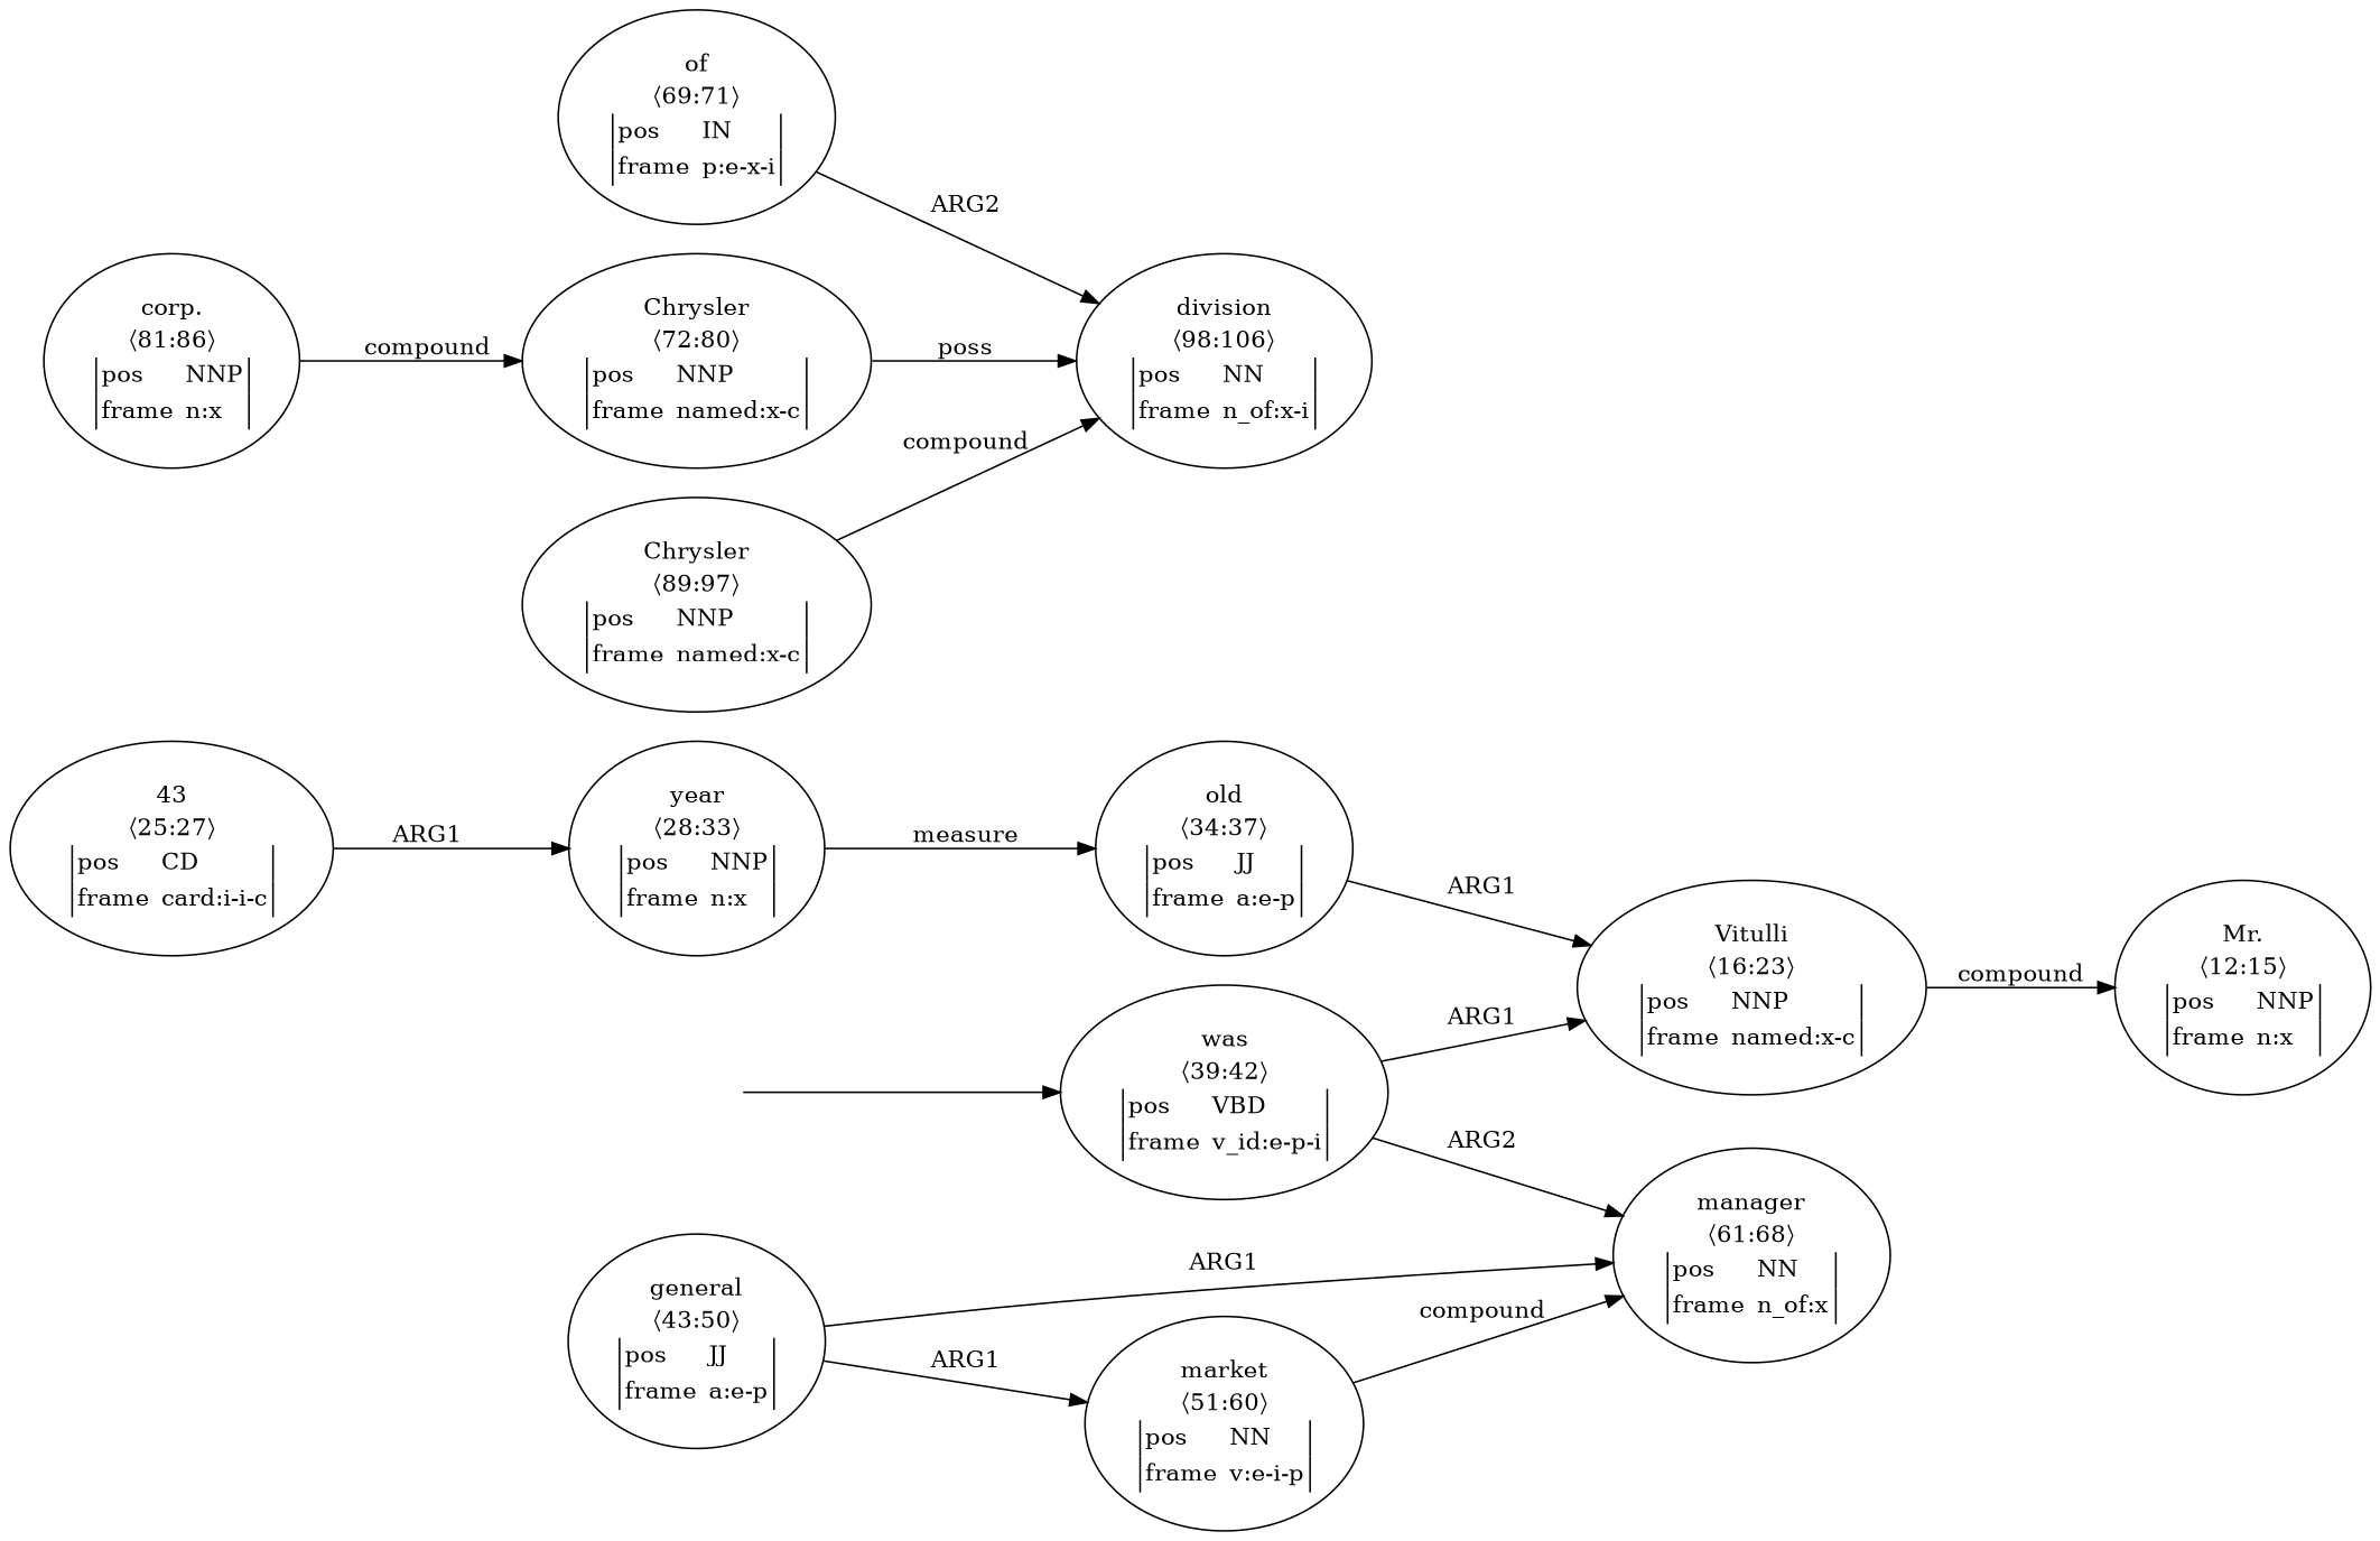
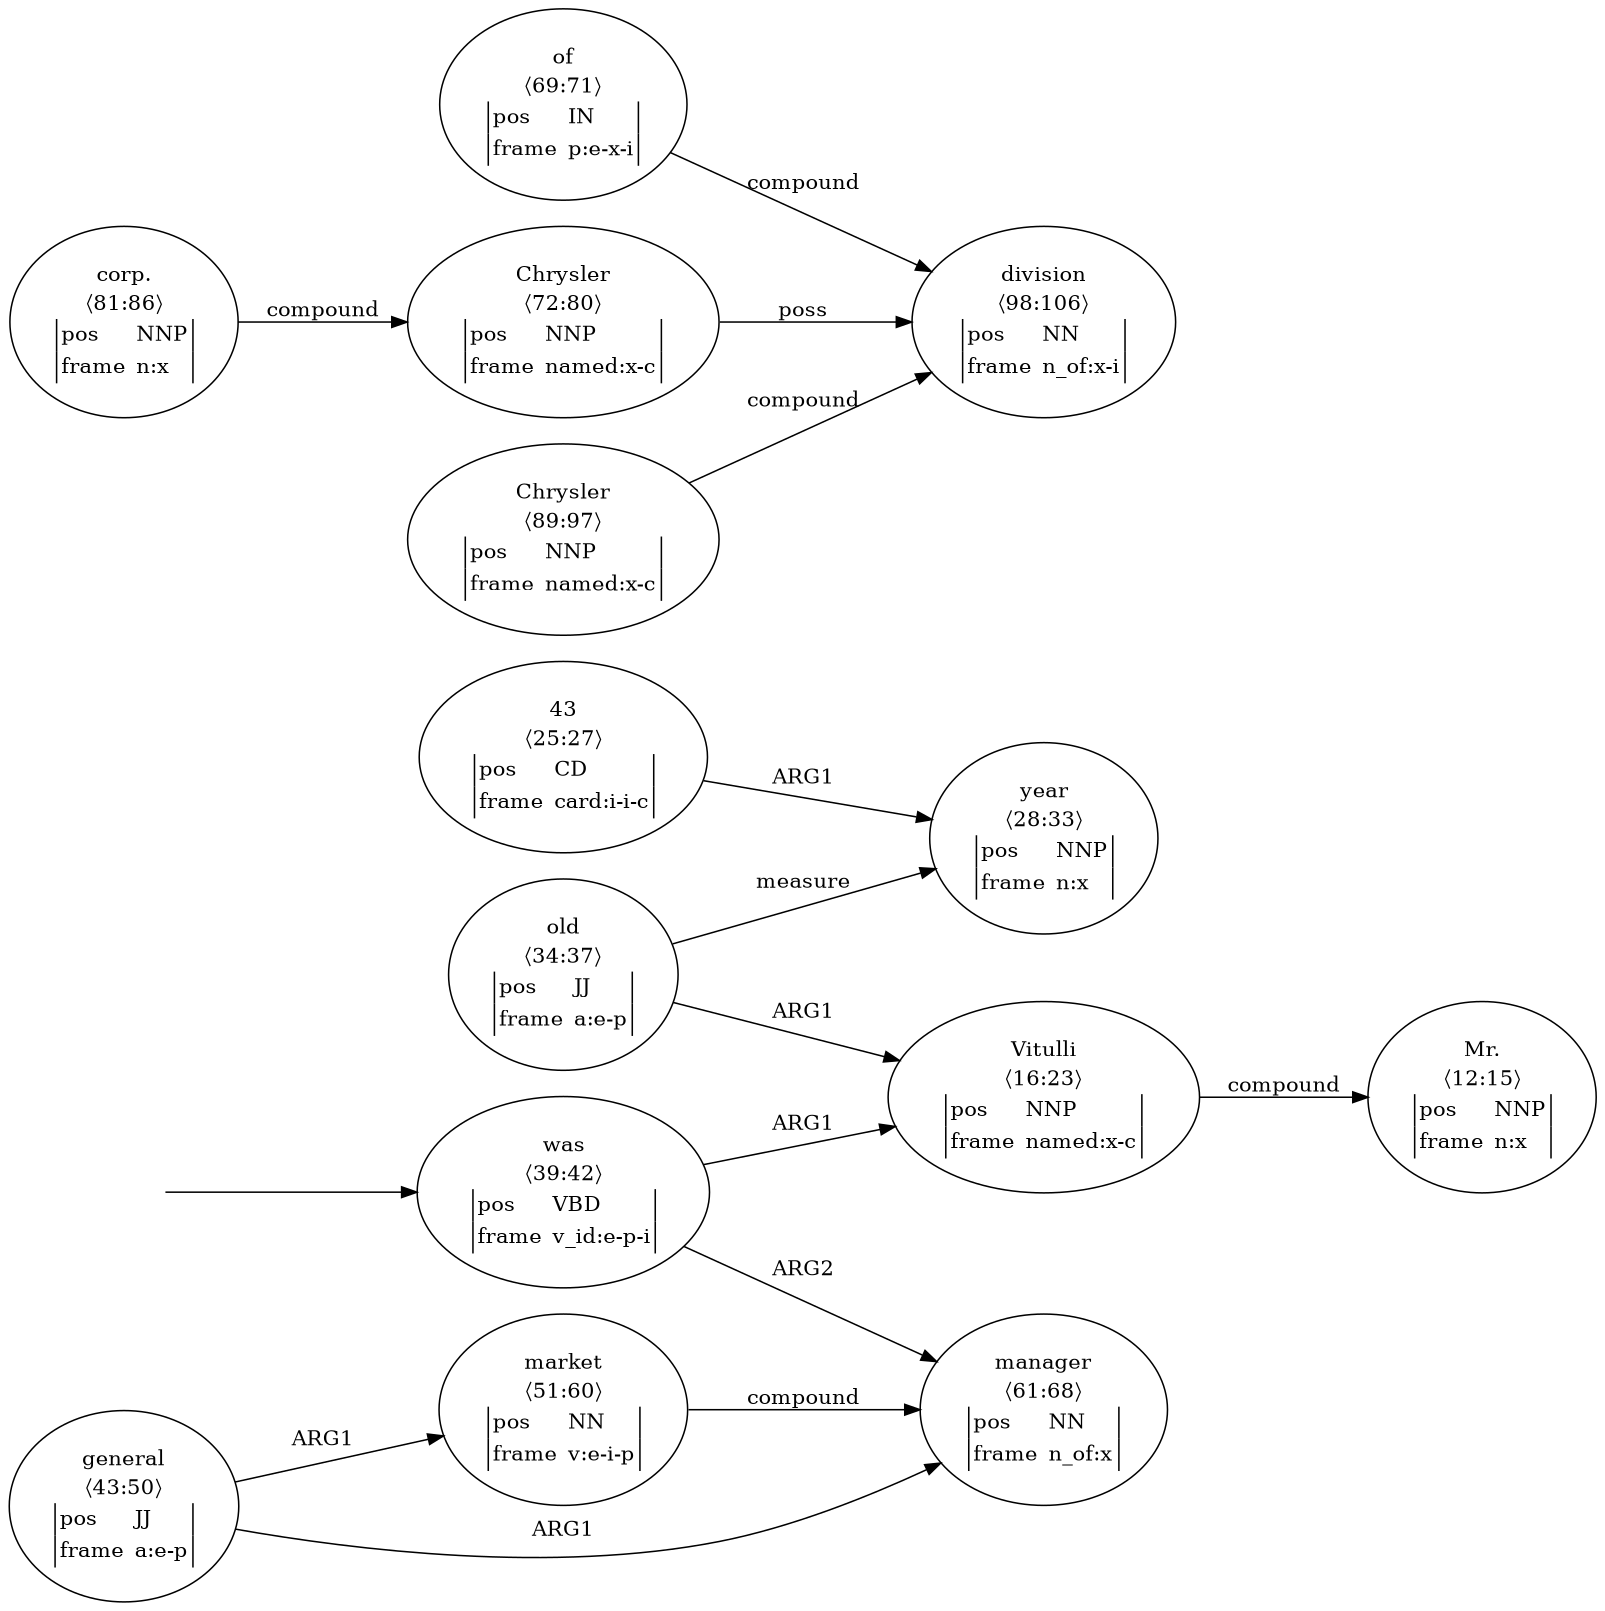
  digraph {
    rankdir=LR
    top [style=invis]
    n2 [label=<<table align="center" border="0" cellspacing="0"><tr><td colspan="2">was</td></tr><tr><td colspan="2">〈39:42〉</td></tr><tr><td sides="l" border="1" align="left">pos</td><td sides="r" border="1" align="left">VBD</td></tr><tr><td sides="l" border="1" align="left">frame</td><td sides="r" border="1" align="left">v_id:e-p-i</td></tr></table>>]
    n3 [label=<<table align="center" border="0" cellspacing="0"><tr><td colspan="2">Vitulli</td></tr><tr><td colspan="2">〈16:23〉</td></tr><tr><td sides="l" border="1" align="left">pos</td><td sides="r" border="1" align="left">NNP</td></tr><tr><td sides="l" border="1" align="left">frame</td><td sides="r" border="1" align="left">named:x-c</td></tr></table>>]
    n4 [label=<<table align="center" border="0" cellspacing="0"><tr><td colspan="2">manager</td></tr><tr><td colspan="2">〈61:68〉</td></tr><tr><td sides="l" border="1" align="left">pos</td><td sides="r" border="1" align="left">NN</td></tr><tr><td sides="l" border="1" align="left">frame</td><td sides="r" border="1" align="left">n_of:x</td></tr></table>>]
    n5 [label=<<table align="center" border="0" cellspacing="0"><tr><td colspan="2">Mr.</td></tr><tr><td colspan="2">〈12:15〉</td></tr><tr><td sides="l" border="1" align="left">pos</td><td sides="r" border="1" align="left">NNP</td></tr><tr><td sides="l" border="1" align="left">frame</td><td sides="r" border="1" align="left">n:x</td></tr></table>>]
    n6 [label=<<table align="center" border="0" cellspacing="0"><tr><td colspan="2">43</td></tr><tr><td colspan="2">〈25:27〉</td></tr><tr><td sides="l" border="1" align="left">pos</td><td sides="r" border="1" align="left">CD</td></tr><tr><td sides="l" border="1" align="left">frame</td><td sides="r" border="1" align="left">card:i-i-c</td></tr></table>>]
    n7 [label=<<table align="center" border="0" cellspacing="0"><tr><td colspan="2">year</td></tr><tr><td colspan="2">〈28:33〉</td></tr><tr><td sides="l" border="1" align="left">pos</td><td sides="r" border="1" align="left">NNP</td></tr><tr><td sides="l" border="1" align="left">frame</td><td sides="r" border="1" align="left">n:x</td></tr></table>>]
    n8 [label=<<table align="center" border="0" cellspacing="0"><tr><td colspan="2">old</td></tr><tr><td colspan="2">〈34:37〉</td></tr><tr><td sides="l" border="1" align="left">pos</td><td sides="r" border="1" align="left">JJ</td></tr><tr><td sides="l" border="1" align="left">frame</td><td sides="r" border="1" align="left">a:e-p</td></tr></table>>]
    n9 [label=<<table align="center" border="0" cellspacing="0"><tr><td colspan="2">general</td></tr><tr><td colspan="2">〈43:50〉</td></tr><tr><td sides="l" border="1" align="left">pos</td><td sides="r" border="1" align="left">JJ</td></tr><tr><td sides="l" border="1" align="left">frame</td><td sides="r" border="1" align="left">a:e-p</td></tr></table>>]
    n10 [label=<<table align="center" border="0" cellspacing="0"><tr><td colspan="2">market</td></tr><tr><td colspan="2">〈51:60〉</td></tr><tr><td sides="l" border="1" align="left">pos</td><td sides="r" border="1" align="left">NN</td></tr><tr><td sides="l" border="1" align="left">frame</td><td sides="r" border="1" align="left">v:e-i-p</td></tr></table>>]
    n11 [label=<<table align="center" border="0" cellspacing="0"><tr><td colspan="2">of</td></tr><tr><td colspan="2">〈69:71〉</td></tr><tr><td sides="l" border="1" align="left">pos</td><td sides="r" border="1" align="left">IN</td></tr><tr><td sides="l" border="1" align="left">frame</td><td sides="r" border="1" align="left">p:e-x-i</td></tr></table>>]
    n12 [label=<<table align="center" border="0" cellspacing="0"><tr><td colspan="2">division</td></tr><tr><td colspan="2">〈98:106〉</td></tr><tr><td sides="l" border="1" align="left">pos</td><td sides="r" border="1" align="left">NN</td></tr><tr><td sides="l" border="1" align="left">frame</td><td sides="r" border="1" align="left">n_of:x-i</td></tr></table>>]
    n13 [label=<<table align="center" border="0" cellspacing="0"><tr><td colspan="2">Chrysler</td></tr><tr><td colspan="2">〈72:80〉</td></tr><tr><td sides="l" border="1" align="left">pos</td><td sides="r" border="1" align="left">NNP</td></tr><tr><td sides="l" border="1" align="left">frame</td><td sides="r" border="1" align="left">named:x-c</td></tr></table>>]
    n14 [label=<<table align="center" border="0" cellspacing="0"><tr><td colspan="2">corp.</td></tr><tr><td colspan="2">〈81:86〉</td></tr><tr><td sides="l" border="1" align="left">pos</td><td sides="r" border="1" align="left">NNP</td></tr><tr><td sides="l" border="1" align="left">frame</td><td sides="r" border="1" align="left">n:x</td></tr></table>>]
    n15 [label=<<table align="center" border="0" cellspacing="0"><tr><td colspan="2">Chrysler</td></tr><tr><td colspan="2">〈89:97〉</td></tr><tr><td sides="l" border="1" align="left">pos</td><td sides="r" border="1" align="left">NNP</td></tr><tr><td sides="l" border="1" align="left">frame</td><td sides="r" border="1" align="left">named:x-c</td></tr></table>>]
    top -> n2
    n2 -> n3 [label=ARG1]
    n2 -> n4 [label=ARG2]
    n3 -> n5 [label=compound]
    n6 -> n7 [label=ARG1]
-   n7 -> n8 [label=measure]
+   n8 -> n7 [label=measure]
    n8 -> n3 [label=ARG1]
    n9 -> n4 [label=ARG1]
    n9 -> n10 [label=ARG1]
    n10 -> n4 [label=compound]
-   n11 -> n12 [label=ARG2]
+   n11 -> n12 [label=compound]
    n13 -> n12 [label=poss]
    n14 -> n13 [label=compound]
    n15 -> n12 [label=compound]
  }
